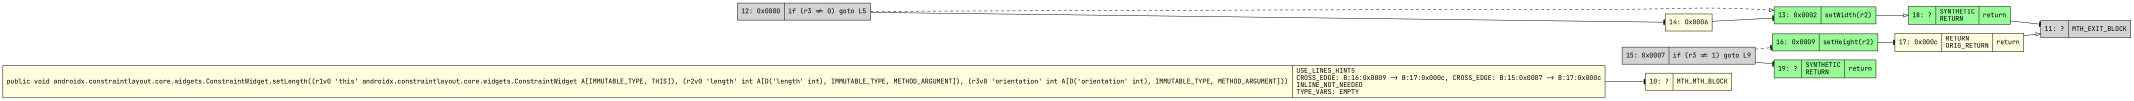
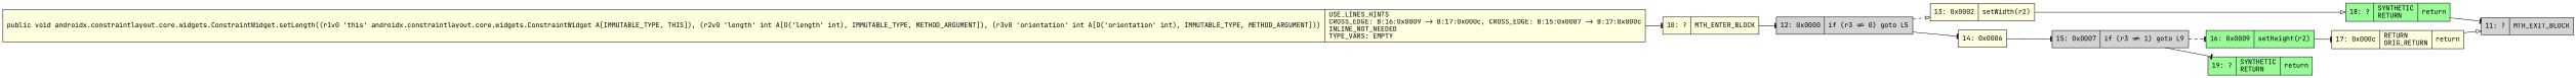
  digraph {
    fontname="JetBrains Mono"
    rankdir=LR
    node [fillcolor=lightyellow fontname="JetBrains Mono" shape=record style=filled]
    edge [arrowhead=tee fontname="JetBrains Mono"]
-   n1 [label="{10\:\ ?|MTH_MTH_BLOCK\l}"]
+   n1 [label="{10\:\ ?|MTH_ENTER_BLOCK\l}"]
    n2 [fillcolor=lightgrey label="{12\:\ 0x0000|if (r3 != 0) goto L5\l}"]
-   n3 [fillcolor=palegreen label="{13\:\ 0x0002|setWidth(r2)\l}"]
+   n3 [label="{13\:\ 0x0002|setWidth(r2)\l}"]
    n4 [label="{14\:\ 0x0006}"]
    n5 [fillcolor=palegreen label="{18\:\ ?|SYNTHETIC\lRETURN\l|return\l}"]
    n6 [fillcolor=lightgrey label="{15\:\ 0x0007|if (r3 != 1) goto L9\l}"]
    n7 [fillcolor=lightgrey label="{11\:\ ?|MTH_EXIT_BLOCK\l}"]
    n8 [fillcolor=palegreen label="{16\:\ 0x0009|setHeight(r2)\l}"]
    n9 [fillcolor=palegreen label="{19\:\ ?|SYNTHETIC\lRETURN\l|return\l}"]
    n10 [label="{17\:\ 0x000c|RETURN\lORIG_RETURN\l|return\l}"]
    n11 [label="{public void androidx.constraintlayout.core.widgets.ConstraintWidget.setLength((r1v0 'this' androidx.constraintlayout.core.widgets.ConstraintWidget A[IMMUTABLE_TYPE, THIS]), (r2v0 'length' int A[D('length' int), IMMUTABLE_TYPE, METHOD_ARGUMENT]), (r3v0 'orientation' int A[D('orientation' int), IMMUTABLE_TYPE, METHOD_ARGUMENT]))  | USE_LINES_HINTS\lCROSS_EDGE: B:16:0x0009 \-\> B:17:0x000c, CROSS_EDGE: B:15:0x0007 \-\> B:17:0x000c\lINLINE_NOT_NEEDED\lTYPE_VARS: EMPTY\l}"]
+   n1 -> n2
    n2 -> n3 [arrowhead=onormal style=dashed]
    n2 -> n4
    n3 -> n5 [arrowhead=onormal]
-   n4 -> n3
+   n4 -> n6
    n5 -> n7
    n6 -> n8 [style=dashed]
    n6 -> n9
    n8 -> n10
    n10 -> n7 [arrowhead=onormal]
    n11 -> n1
  }
